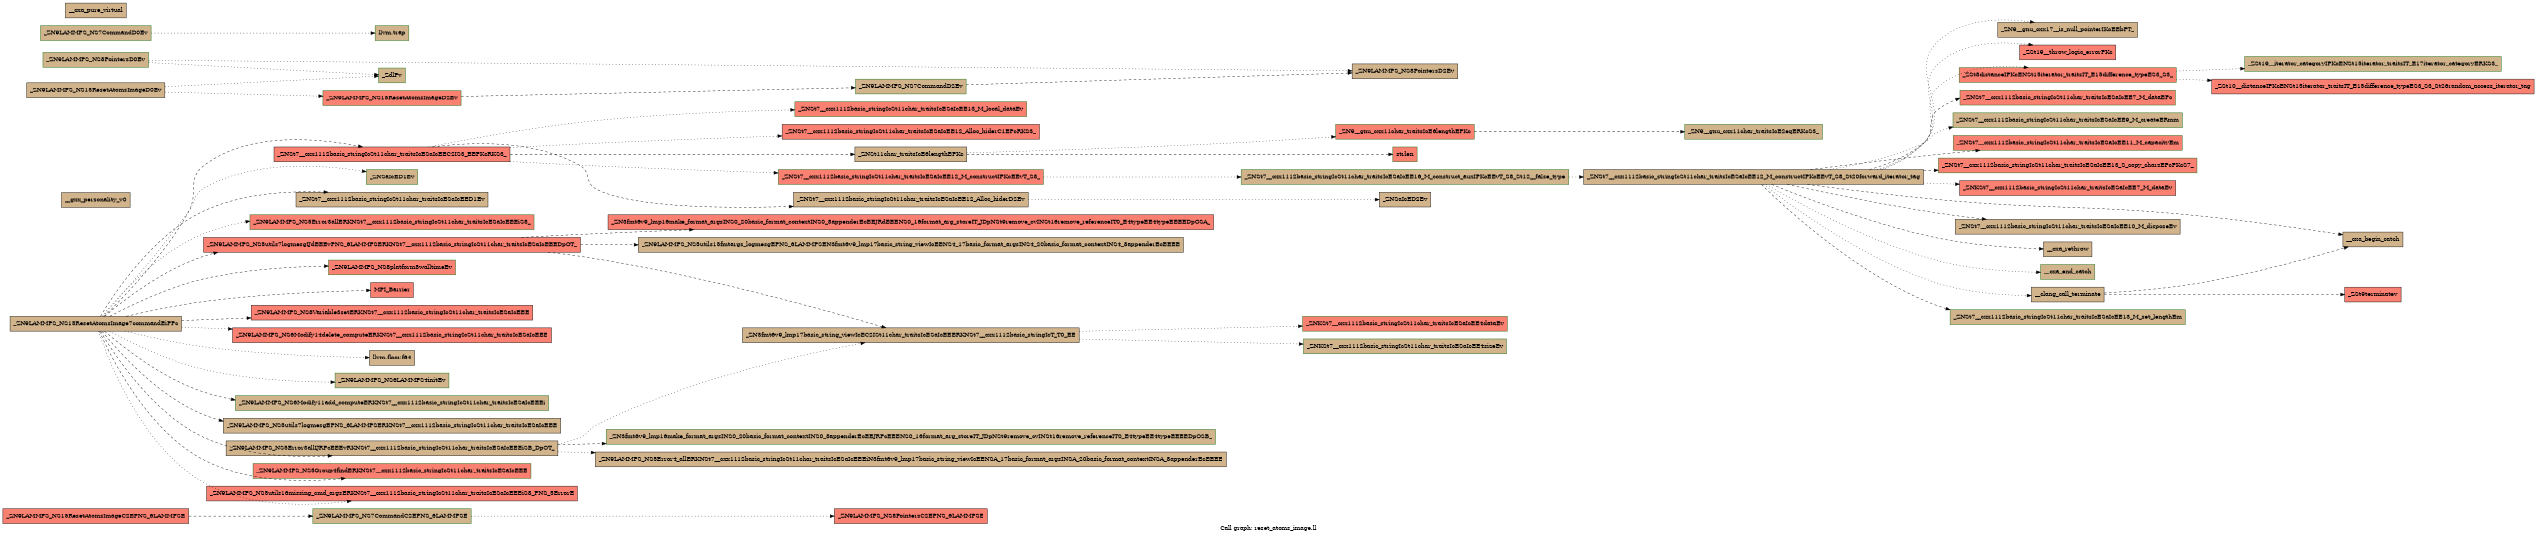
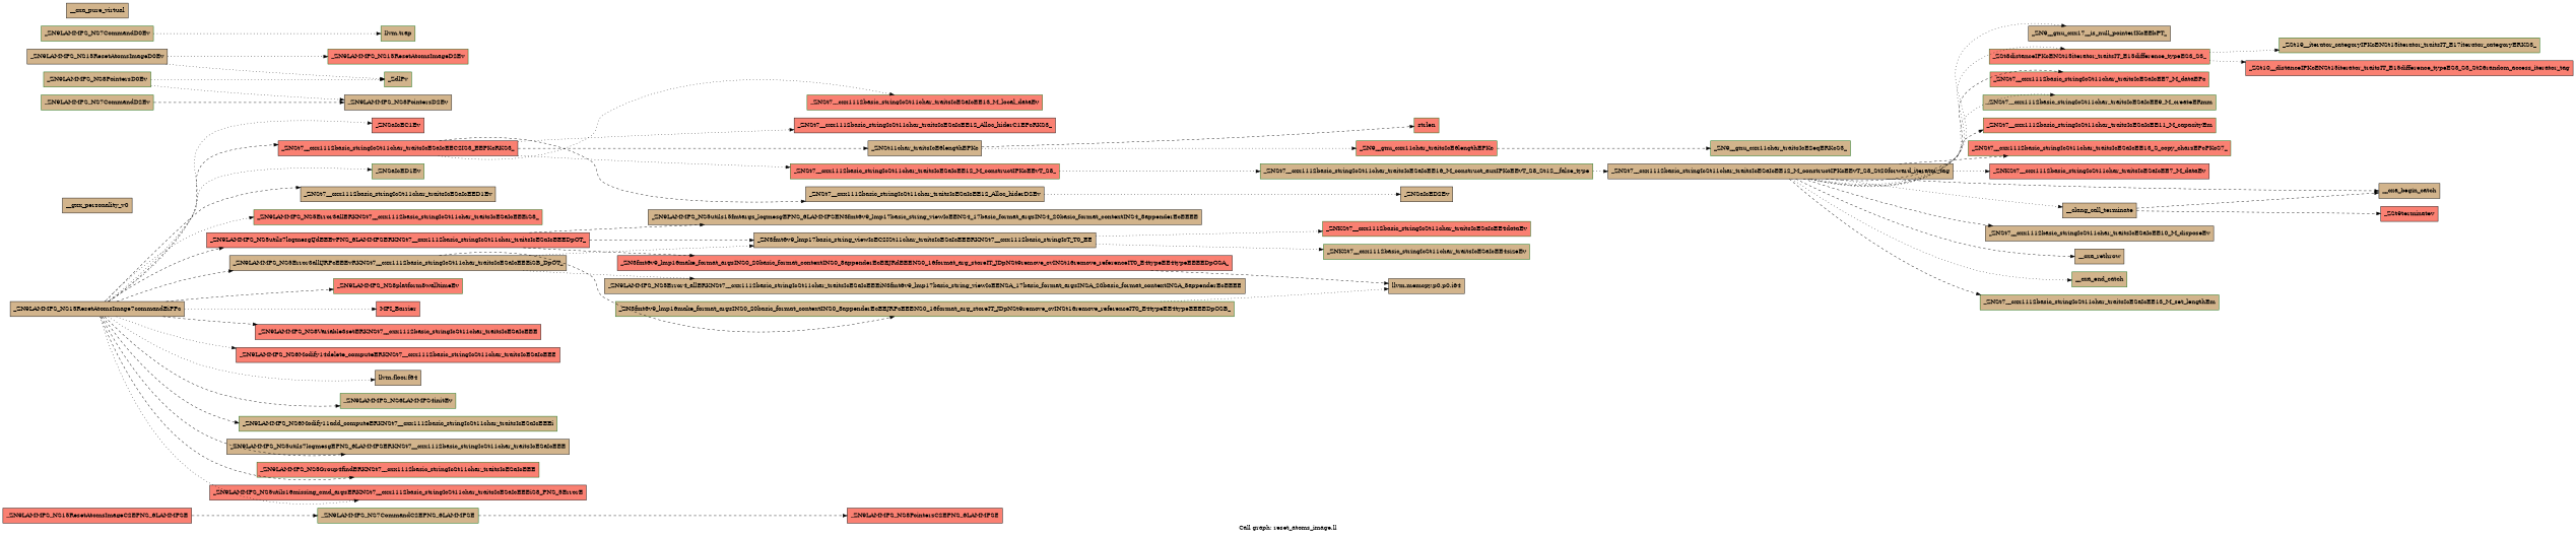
  digraph {
    label="Call graph: reset_atoms_image.ll"
    rankdir=LR
    node [color=black fillcolor=tan shape=record style=filled]
    edge [style=dashed]
    n1 [fillcolor=salmon label="{_ZN9LAMMPS_NS15ResetAtomsImageC2EPNS_6LAMMPSE}"]
    n2 [color=darkgreen label="{_ZN9LAMMPS_NS7CommandC2EPNS_6LAMMPSE}"]
    n3 [fillcolor=salmon label="{_ZN9LAMMPS_NS8PointersC2EPNS_6LAMMPSE}"]
    n4 [label="{_ZN9LAMMPS_NS15ResetAtomsImage7commandEiPPc}"]
+   n5 [fillcolor=salmon label="{_ZNSaIcEC1Ev}"]
    n6 [fillcolor=salmon label="{_ZNSt7__cxx1112basic_stringIcSt11char_traitsIcESaIcEEC2IS3_EEPKcRKS3_}"]
    n7 [color=darkgreen label="{_ZNSaIcED1Ev}"]
    n8 [label="{_ZNSt7__cxx1112basic_stringIcSt11char_traitsIcESaIcEED1Ev}"]
    n9 [color=darkgreen fillcolor=salmon label="{_ZN9LAMMPS_NS5Error3allERKNSt7__cxx1112basic_stringIcSt11char_traitsIcESaIcEEEiS8_}"]
    n10 [fillcolor=salmon label="{_ZN9LAMMPS_NS5utils7logmesgIJdEEEvPNS_6LAMMPSERKNSt7__cxx1112basic_stringIcSt11char_traitsIcESaIcEEEDpOT_}"]
    n11 [color=darkgreen fillcolor=salmon label="{_ZN9LAMMPS_NS8platform8walltimeEv}"]
    n12 [fillcolor=salmon label="{MPI_Barrier}"]
    n13 [fillcolor=salmon label="{_ZN9LAMMPS_NS8Variable3setERKNSt7__cxx1112basic_stringIcSt11char_traitsIcESaIcEEE}"]
    n14 [fillcolor=salmon label="{_ZN9LAMMPS_NS6Modify14delete_computeERKNSt7__cxx1112basic_stringIcSt11char_traitsIcESaIcEEE}"]
    n15 [label="{llvm.floor.f64}"]
    n16 [color=darkgreen label="{_ZN9LAMMPS_NS6LAMMPS4initEv}"]
    n17 [color=darkgreen label="{_ZN9LAMMPS_NS6Modify11add_computeERKNSt7__cxx1112basic_stringIcSt11char_traitsIcESaIcEEEi}"]
    n18 [label="{_ZN9LAMMPS_NS5utils7logmesgEPNS_6LAMMPSERKNSt7__cxx1112basic_stringIcSt11char_traitsIcESaIcEEE}"]
    n19 [label="{_ZN9LAMMPS_NS5Error3allIJRPcEEEvRKNSt7__cxx1112basic_stringIcSt11char_traitsIcESaIcEEEiSB_DpOT_}"]
    n20 [color=darkgreen fillcolor=salmon label="{_ZN9LAMMPS_NS5Group4findERKNSt7__cxx1112basic_stringIcSt11char_traitsIcESaIcEEE}"]
    n21 [fillcolor=salmon label="{_ZN9LAMMPS_NS5utils16missing_cmd_argsERKNSt7__cxx1112basic_stringIcSt11char_traitsIcESaIcEEEiS8_PNS_5ErrorE}"]
    n22 [color=darkgreen fillcolor=salmon label="{_ZNSt7__cxx1112basic_stringIcSt11char_traitsIcESaIcEE13_M_local_dataEv}"]
    n23 [fillcolor=salmon label="{_ZNSt7__cxx1112basic_stringIcSt11char_traitsIcESaIcEE12_Alloc_hiderC1EPcRKS3_}"]
    n24 [label="{_ZNSt11char_traitsIcE6lengthEPKc}"]
    n25 [color=darkgreen fillcolor=salmon label="{_ZNSt7__cxx1112basic_stringIcSt11char_traitsIcESaIcEE12_M_constructIPKcEEvT_S8_}"]
    n26 [label="{_ZNSt7__cxx1112basic_stringIcSt11char_traitsIcESaIcEE12_Alloc_hiderD2Ev}"]
    n27 [label="{_ZN3fmt6v9_lmp17basic_string_viewIcEC2ISt11char_traitsIcESaIcEEERKNSt7__cxx1112basic_stringIcT_T0_EE}"]
    n28 [fillcolor=salmon label="{_ZN3fmt6v9_lmp16make_format_argsINS0_20basic_format_contextINS0_8appenderEcEEJRdEEENS0_16format_arg_storeIT_JDpNSt9remove_cvINSt16remove_referenceIT0_E4typeEE4typeEEEEDpOSA_}"]
    n29 [label="{_ZN9LAMMPS_NS5utils15fmtargs_logmesgEPNS_6LAMMPSEN3fmt6v9_lmp17basic_string_viewIcEENS4_17basic_format_argsINS4_20basic_format_contextINS4_8appenderEcEEEE}"]
    n30 [color=darkgreen label="{_ZN3fmt6v9_lmp16make_format_argsINS0_20basic_format_contextINS0_8appenderEcEEJRPcEEENS0_16format_arg_storeIT_JDpNSt9remove_cvINSt16remove_referenceIT0_E4typeEE4typeEEEEDpOSB_}"]
    n31 [label="{_ZN9LAMMPS_NS5Error4_allERKNSt7__cxx1112basic_stringIcSt11char_traitsIcESaIcEEEiN3fmt6v9_lmp17basic_string_viewIcEENSA_17basic_format_argsINSA_20basic_format_contextINSA_8appenderEcEEEE}"]
    n32 [color=darkgreen fillcolor=salmon label="{_ZN9__gnu_cxx11char_traitsIcE6lengthEPKc}"]
    n33 [color=darkgreen fillcolor=salmon label="{strlen}"]
    n34 [color=darkgreen label="{_ZNSt7__cxx1112basic_stringIcSt11char_traitsIcESaIcEE16_M_construct_auxIPKcEEvT_S8_St12__false_type}"]
    n35 [label="{_ZNSaIcED2Ev}"]
    n36 [color=darkgreen fillcolor=salmon label="{_ZNKSt7__cxx1112basic_stringIcSt11char_traitsIcESaIcEE4dataEv}"]
    n37 [color=darkgreen label="{_ZNKSt7__cxx1112basic_stringIcSt11char_traitsIcESaIcEE4sizeEv}"]
+   n38 [label="{llvm.memcpy.p0.p0.i64}"]
    n39 [color=darkgreen label="{_ZN9__gnu_cxx11char_traitsIcE2eqERKcS3_}"]
    n40 [label="{_ZNSt7__cxx1112basic_stringIcSt11char_traitsIcESaIcEE12_M_constructIPKcEEvT_S8_St20forward_iterator_tag}"]
    n41 [label="{_ZN9__gnu_cxx17__is_null_pointerIKcEEbPT_}"]
-   n42 [fillcolor=salmon label="{_ZSt19__throw_logic_errorPKc}"]
    n43 [color=darkgreen fillcolor=salmon label="{_ZSt8distanceIPKcENSt15iterator_traitsIT_E15difference_typeES3_S3_}"]
    n44 [color=darkgreen label="{_ZSt19__iterator_categoryIPKcENSt15iterator_traitsIT_E17iterator_categoryERKS3_}"]
    n45 [fillcolor=salmon label="{_ZSt10__distanceIPKcENSt15iterator_traitsIT_E15difference_typeES3_S3_St26random_access_iterator_tag}"]
    n46 [color=darkgreen fillcolor=salmon label="{_ZNSt7__cxx1112basic_stringIcSt11char_traitsIcESaIcEE7_M_dataEPc}"]
    n47 [color=darkgreen label="{_ZNSt7__cxx1112basic_stringIcSt11char_traitsIcESaIcEE9_M_createERmm}"]
    n48 [color=darkgreen fillcolor=salmon label="{_ZNSt7__cxx1112basic_stringIcSt11char_traitsIcESaIcEE11_M_capacityEm}"]
    n49 [color=darkgreen fillcolor=salmon label="{_ZNSt7__cxx1112basic_stringIcSt11char_traitsIcESaIcEE13_S_copy_charsEPcPKcS7_}"]
    n50 [fillcolor=salmon label="{_ZNKSt7__cxx1112basic_stringIcSt11char_traitsIcESaIcEE7_M_dataEv}"]
    n51 [label="{__cxa_begin_catch}"]
    n52 [label="{_ZNSt7__cxx1112basic_stringIcSt11char_traitsIcESaIcEE10_M_disposeEv}"]
    n53 [label="{__cxa_rethrow}"]
    n54 [color=darkgreen label="{__cxa_end_catch}"]
    n55 [label="{__clang_call_terminate}"]
    n56 [fillcolor=salmon label="{_ZSt9terminatev}"]
    n57 [label="{__gxx_personality_v0}"]
    n58 [color=darkgreen fillcolor=salmon label="{_ZN9LAMMPS_NS15ResetAtomsImageD2Ev}"]
    n59 [color=darkgreen label="{_ZN9LAMMPS_NS7CommandD2Ev}"]
    n60 [label="{_ZN9LAMMPS_NS8PointersD2Ev}"]
    n61 [label="{_ZN9LAMMPS_NS15ResetAtomsImageD0Ev}"]
    n62 [color=darkgreen label="{_ZdlPv}"]
    n63 [color=darkgreen label="{_ZN9LAMMPS_NS7CommandD0Ev}"]
    n64 [color=darkgreen label="{llvm.trap}"]
    n65 [label="{__cxa_pure_virtual}"]
    n66 [color=darkgreen label="{_ZN9LAMMPS_NS8PointersD0Ev}"]
    n67 [color=darkgreen label="{_ZNSt7__cxx1112basic_stringIcSt11char_traitsIcESaIcEE13_M_set_lengthEm}"]
    n1 -> n2
-   n2 -> n3 [style=dotted]
+   n2 -> n3
+   n4 -> n5 [style=dotted]
    n4 -> n6
    n4 -> n7 [style=dotted]
    n4 -> n8
    n4 -> n9 [style=dotted]
    n4 -> n10
    n4 -> n11
-   n4 -> n12
+   n4 -> n12 [style=dotted]
    n4 -> n13
    n4 -> n14 [style=dotted]
    n4 -> n15 [style=dotted]
-   n4 -> n16 [style=dotted]
+   n4 -> n16
    n4 -> n17
    n4 -> n18
    n4 -> n19
    n4 -> n20
    n4 -> n21 [style=dotted]
    n6 -> n22 [style=dotted]
    n6 -> n23 [style=dotted]
    n6 -> n24
    n6 -> n25 [style=dotted]
    n6 -> n26
    n10 -> n27
    n10 -> n28
    n10 -> n29
    n19 -> n27 [style=dotted]
    n19 -> n30
    n19 -> n31 [style=dotted]
    n24 -> n32 [style=dotted]
    n24 -> n33
    n25 -> n34 [style=dotted]
    n26 -> n35 [style=dotted]
    n27 -> n36 [style=dotted]
    n27 -> n37 [style=dotted]
+   n28 -> n38
+   n30 -> n38 [style=dotted]
    n32 -> n39
    n34 -> n40 [style=dotted]
    n40 -> n41 [style=dotted]
-   n40 -> n42 [style=dotted]
    n40 -> n43 [style=dotted]
    n40 -> n46
    n40 -> n47 [style=dotted]
    n40 -> n48
    n40 -> n49
    n40 -> n50 [style=dotted]
    n40 -> n51
    n40 -> n52
    n40 -> n53
    n40 -> n54 [style=dotted]
    n40 -> n55 [style=dotted]
    n40 -> n67
    n43 -> n44 [style=dotted]
    n43 -> n45 [style=dotted]
    n55 -> n51
    n55 -> n56
-   n58 -> n59
    n59 -> n60
    n61 -> n58 [style=dotted]
    n61 -> n62 [style=dotted]
    n63 -> n64 [style=dotted]
    n66 -> n60 [style=dotted]
    n66 -> n62 [style=dotted]
  }
